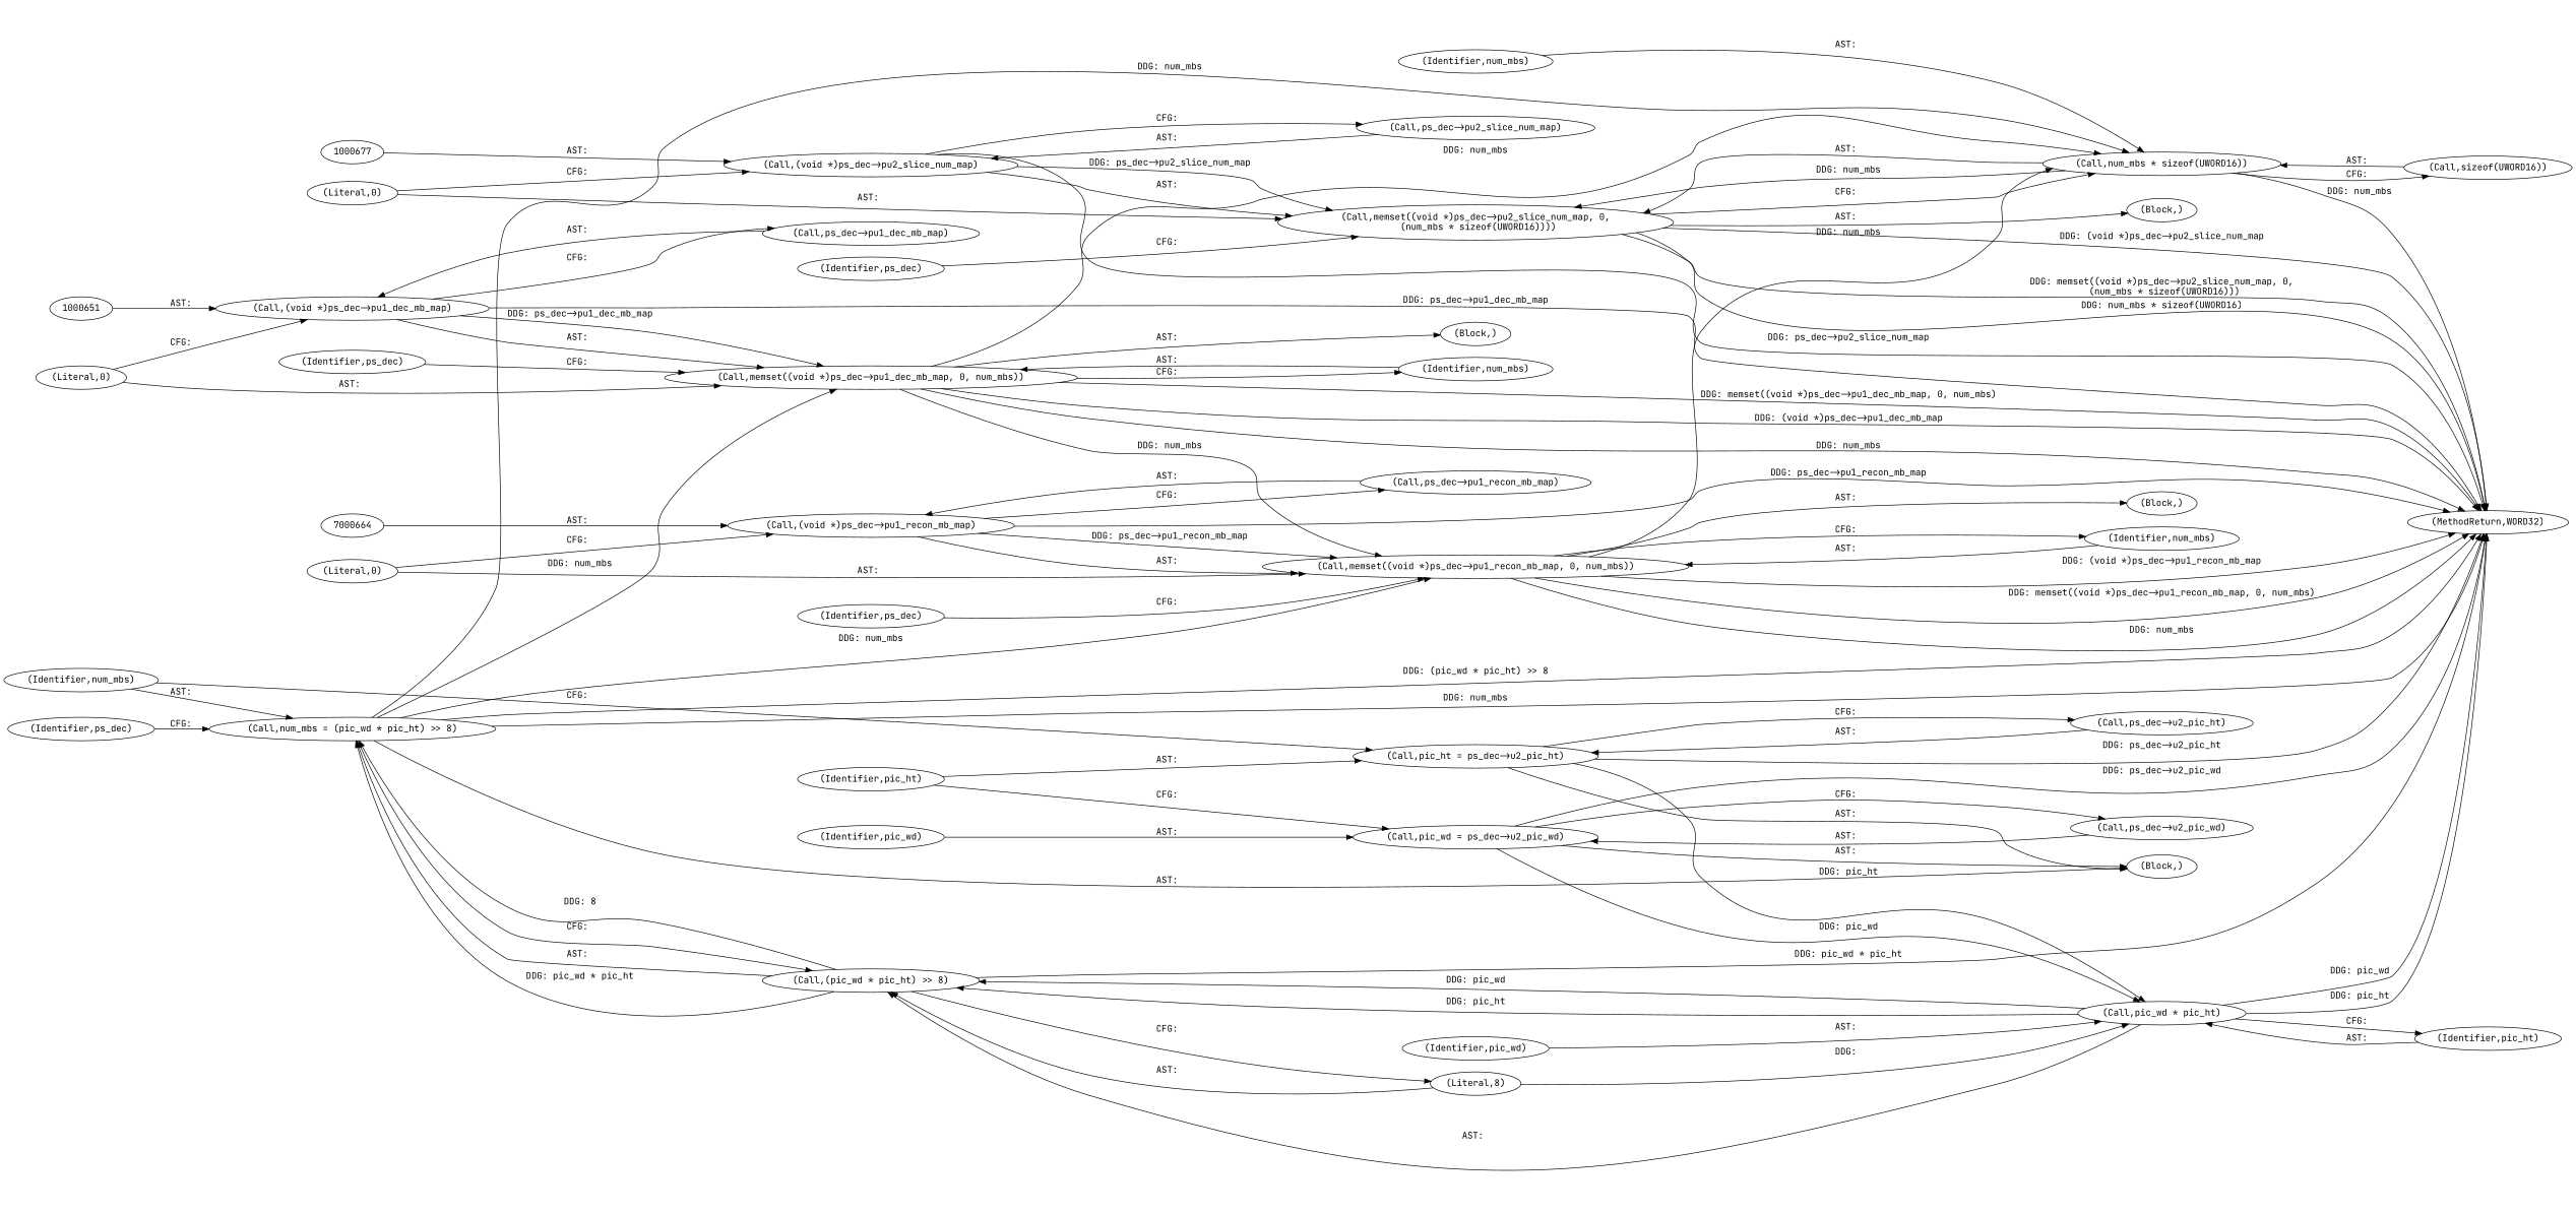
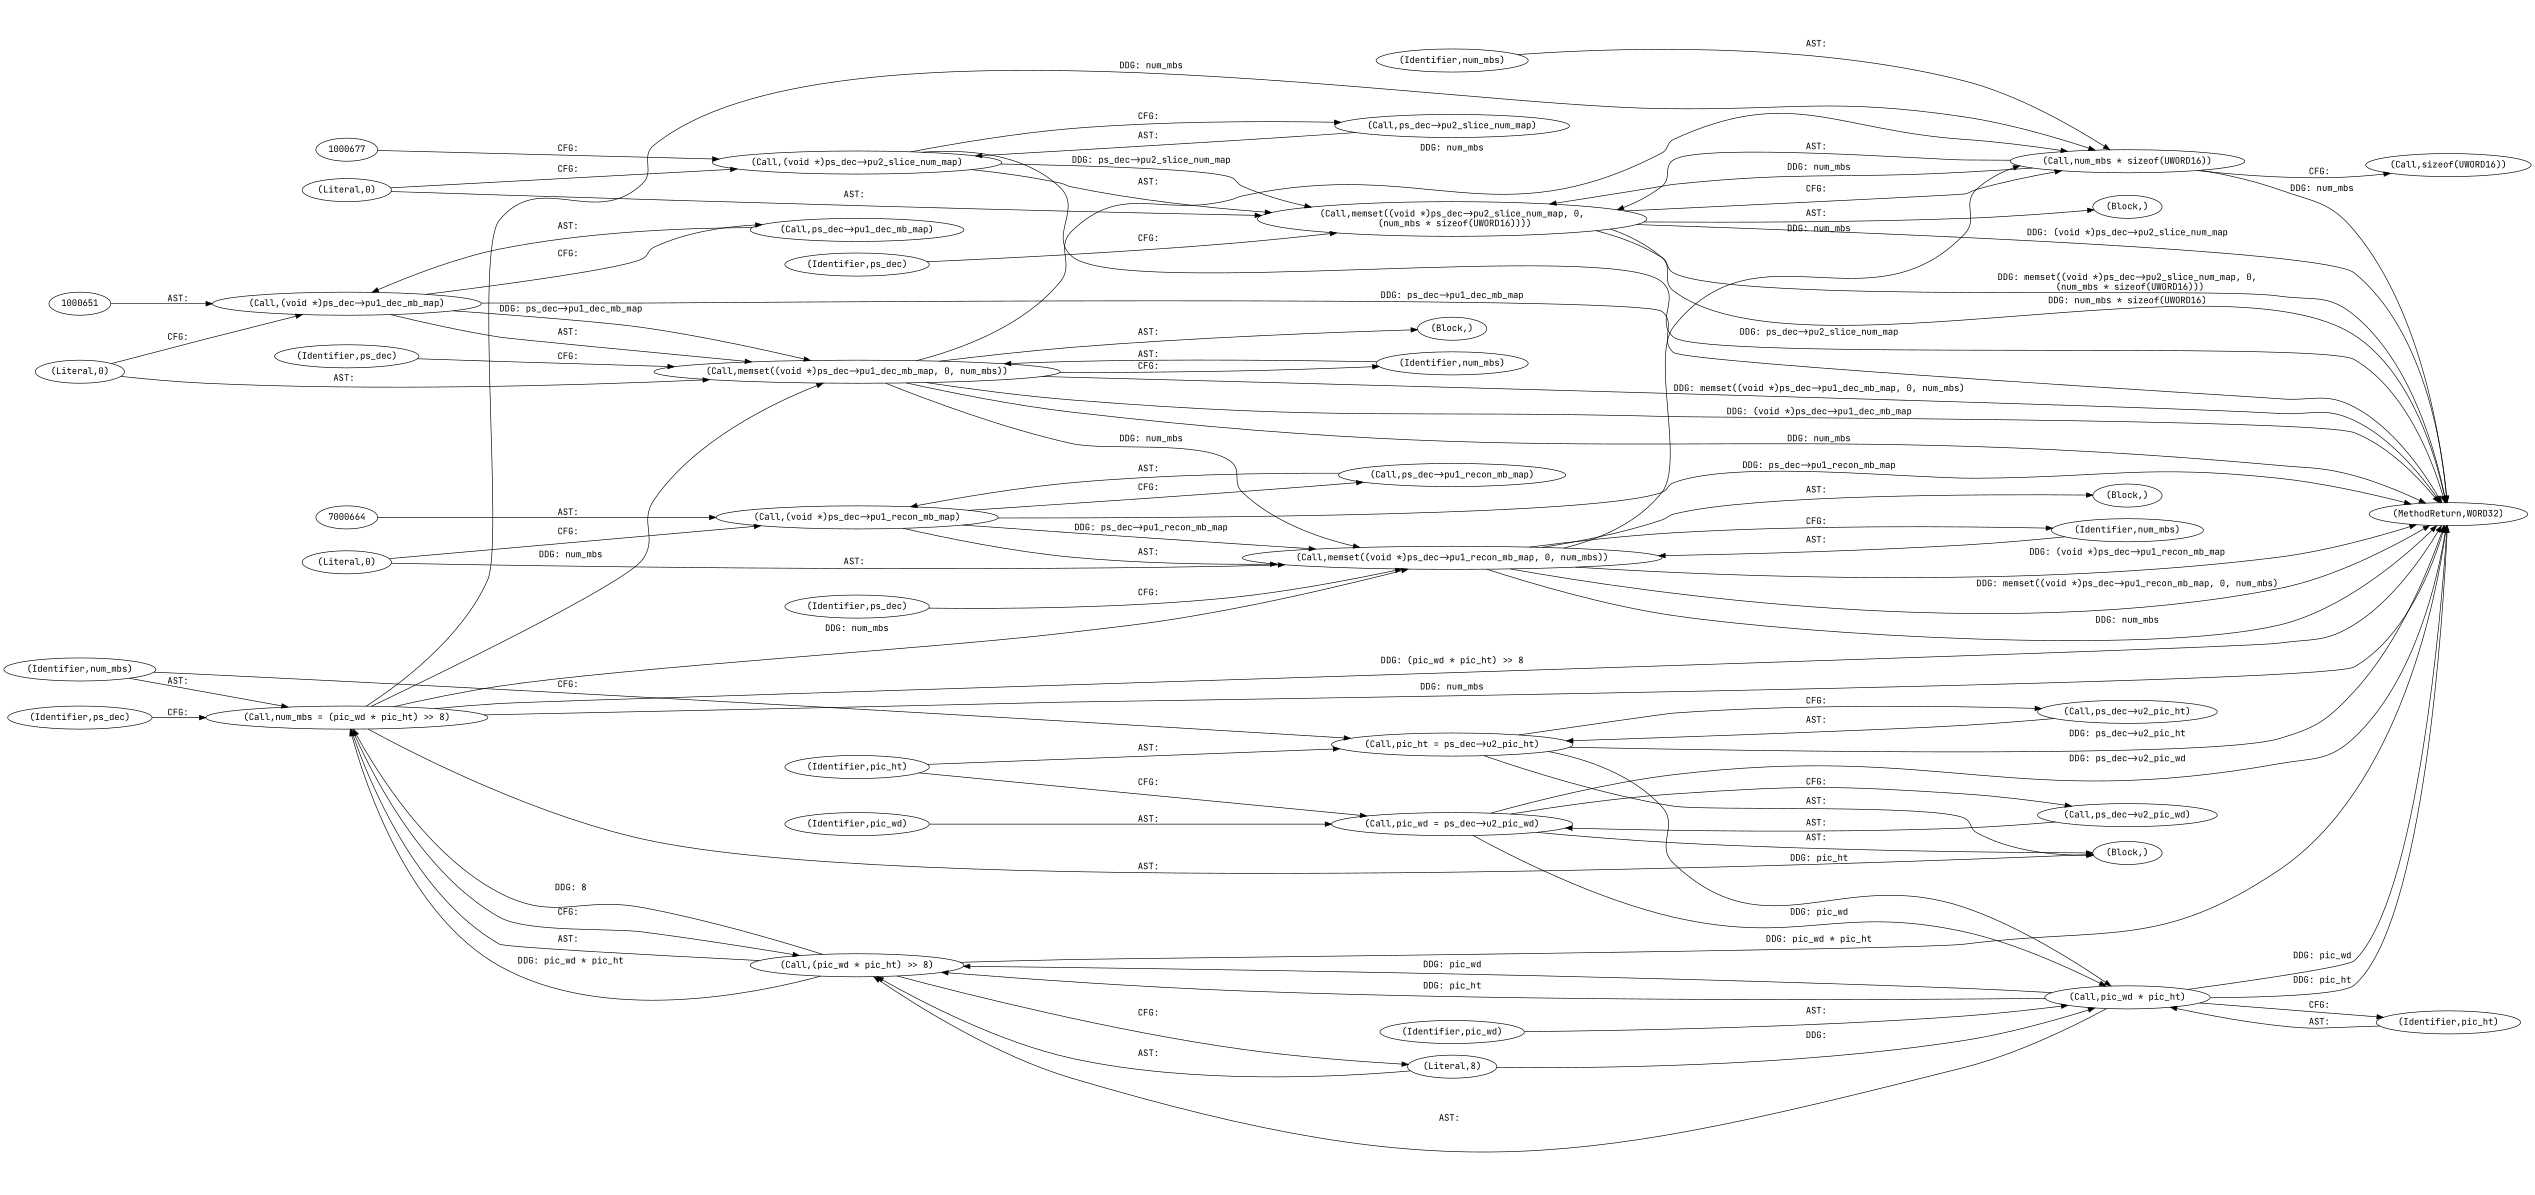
  digraph {
    fontname="JetBrains Mono"
    rankdir=LR
    node [fontname="JetBrains Mono"]
    edge [fontname="JetBrains Mono"]
    n1 [label="(Call,memset((void *)ps_dec->pu2_slice_num_map, 0,\n (num_mbs * sizeof(UWORD16))))"]
    n2 [label="(Call,num_mbs * sizeof(UWORD16))"]
    n3 [label="(MethodReturn,WORD32)"]
    n4 [label="(Block,)"]
    n5 [label="(Call,sizeof(UWORD16))"]
    n6 [label="(Call,(void *)ps_dec->pu2_slice_num_map)"]
    n7 [label="(Call,ps_dec->pu2_slice_num_map)"]
    n8 [label="(Call,num_mbs = (pic_wd * pic_ht) >> 8)"]
    n9 [label="(Call,(pic_wd * pic_ht) >> 8)"]
    n10 [label="(Call,memset((void *)ps_dec->pu1_dec_mb_map, 0, num_mbs))"]
    n11 [label="(Call,memset((void *)ps_dec->pu1_recon_mb_map, 0, num_mbs))"]
    n12 [label="(Block,)"]
    n13 [label="(Literal,8)"]
    n14 [label="(Identifier,num_mbs)"]
    n15 [label="(Block,)"]
    n16 [label="(Identifier,num_mbs)"]
    n17 [label="(Block,)"]
    n18 [label="(Call,pic_wd * pic_ht)"]
    n19 [label="(Identifier,pic_ht)"]
    n20 [label="(Call,pic_wd = ps_dec->u2_pic_wd)"]
    n21 [label="(Call,ps_dec->u2_pic_wd)"]
    n22 [label="(Call,pic_ht = ps_dec->u2_pic_ht)"]
    n23 [label="(Call,ps_dec->u2_pic_ht)"]
    n24 [label="(Call,(void *)ps_dec->pu1_dec_mb_map)"]
    n25 [label="(Call,ps_dec->pu1_dec_mb_map)"]
    n26 [label="(Call,(void *)ps_dec->pu1_recon_mb_map)"]
    n27 [label="(Call,ps_dec->pu1_recon_mb_map)"]
    n28 [label="(Identifier,num_mbs)"]
    n29 [label="(Identifier,pic_ht)"]
    n30 [label="(Identifier,pic_wd)"]
    n31 [label="(Identifier,ps_dec)"]
    n32 [label="(Literal,0)"]
    n33 [label="(Identifier,ps_dec)"]
    n34 [label="(Literal,0)"]
    n35 [label="(Literal,0)"]
    n36 [label="(Identifier,ps_dec)"]
    n37 [label="(Identifier,ps_dec)"]
    n38 [label="(Identifier,pic_wd)"]
    n39 [label="(Identifier,num_mbs)"]
    1000677
    1000651
    n42 [label=7000664]
    n1 -> n2 [label="CFG: "]
    n1 -> n3 [label="DDG: num_mbs * sizeof(UWORD16)"]
    n1 -> n3 [label="DDG: (void *)ps_dec->pu2_slice_num_map"]
    n1 -> n3 [label="DDG: memset((void *)ps_dec->pu2_slice_num_map, 0,\n (num_mbs * sizeof(UWORD16)))"]
    n1 -> n4 [label="AST: "]
    n2 -> n1 [label="AST: "]
    n2 -> n1 [label="DDG: num_mbs"]
    n2 -> n3 [label="DDG: num_mbs"]
    n2 -> n5 [label="CFG: "]
-   n5 -> n2 [label="AST: "]
    n6 -> n1 [label="AST: "]
    n6 -> n1 [label="DDG: ps_dec->pu2_slice_num_map"]
    n6 -> n3 [label="DDG: ps_dec->pu2_slice_num_map"]
    n6 -> n7 [label="CFG: "]
    n7 -> n6 [label="AST: "]
    n8 -> n2 [label="DDG: num_mbs"]
    n8 -> n3 [label="DDG: num_mbs"]
    n8 -> n3 [label="DDG: (pic_wd * pic_ht) >> 8"]
    n8 -> n9 [label="CFG: "]
    n8 -> n10 [label="DDG: num_mbs"]
    n8 -> n11 [label="DDG: num_mbs"]
    n8 -> n12 [label="AST: "]
    n9 -> n3 [label="DDG: pic_wd * pic_ht"]
    n9 -> n8 [label="AST: "]
    n9 -> n8 [label="DDG: pic_wd * pic_ht"]
    n9 -> n8 [label="DDG: 8"]
    n9 -> n13 [label="CFG: "]
    n10 -> n2 [label="DDG: num_mbs"]
    n10 -> n3 [label="DDG: (void *)ps_dec->pu1_dec_mb_map"]
    n10 -> n3 [label="DDG: num_mbs"]
    n10 -> n3 [label="DDG: memset((void *)ps_dec->pu1_dec_mb_map, 0, num_mbs)"]
    n10 -> n11 [label="DDG: num_mbs"]
    n10 -> n14 [label="CFG: "]
    n10 -> n15 [label="AST: "]
    n11 -> n2 [label="DDG: num_mbs"]
    n11 -> n3 [label="DDG: (void *)ps_dec->pu1_recon_mb_map"]
    n11 -> n3 [label="DDG: memset((void *)ps_dec->pu1_recon_mb_map, 0, num_mbs)"]
    n11 -> n3 [label="DDG: num_mbs"]
    n11 -> n16 [label="CFG: "]
    n11 -> n17 [label="AST: "]
    n13 -> n9 [label="AST: "]
    n13 -> n18 [label="DDG: "]
    n14 -> n10 [label="AST: "]
    n16 -> n11 [label="AST: "]
    n18 -> n3 [label="DDG: pic_wd"]
    n18 -> n3 [label="DDG: pic_ht"]
    n18 -> n9 [label="AST: "]
    n18 -> n9 [label="DDG: pic_wd"]
    n18 -> n9 [label="DDG: pic_ht"]
    n18 -> n19 [label="CFG: "]
    n19 -> n18 [label="AST: "]
    n20 -> n3 [label="DDG: ps_dec->u2_pic_wd"]
    n20 -> n12 [label="AST: "]
    n20 -> n18 [label="DDG: pic_wd"]
    n20 -> n21 [label="CFG: "]
    n21 -> n20 [label="AST: "]
    n22 -> n3 [label="DDG: ps_dec->u2_pic_ht"]
    n22 -> n12 [label="AST: "]
    n22 -> n18 [label="DDG: pic_ht"]
    n22 -> n23 [label="CFG: "]
    n23 -> n22 [label="AST: "]
    n24 -> n3 [label="DDG: ps_dec->pu1_dec_mb_map"]
    n24 -> n10 [label="AST: "]
    n24 -> n10 [label="DDG: ps_dec->pu1_dec_mb_map"]
    n24 -> n25 [label="CFG: "]
    n25 -> n24 [label="AST: "]
    n26 -> n3 [label="DDG: ps_dec->pu1_recon_mb_map"]
    n26 -> n11 [label="AST: "]
    n26 -> n11 [label="DDG: ps_dec->pu1_recon_mb_map"]
    n26 -> n27 [label="CFG: "]
    n27 -> n26 [label="AST: "]
    n28 -> n2 [label="AST: "]
    n29 -> n20 [label="CFG: "]
    n29 -> n22 [label="AST: "]
    n30 -> n18 [label="AST: "]
    n31 -> n11 [label="CFG: "]
    n32 -> n11 [label="AST: "]
    n32 -> n26 [label="CFG: "]
    n33 -> n8 [label="CFG: "]
    n34 -> n10 [label="AST: "]
    n34 -> n24 [label="CFG: "]
    n35 -> n1 [label="AST: "]
    n35 -> n6 [label="CFG: "]
    n36 -> n10 [label="CFG: "]
    n37 -> n1 [label="CFG: "]
    n38 -> n20 [label="AST: "]
    n39 -> n8 [label="AST: "]
    n39 -> n22 [label="CFG: "]
-   1000677 -> n6 [label="AST: "]
+   1000677 -> n6 [label="CFG: "]
    1000651 -> n24 [label="AST: "]
    n42 -> n26 [label="AST: "]
  }
